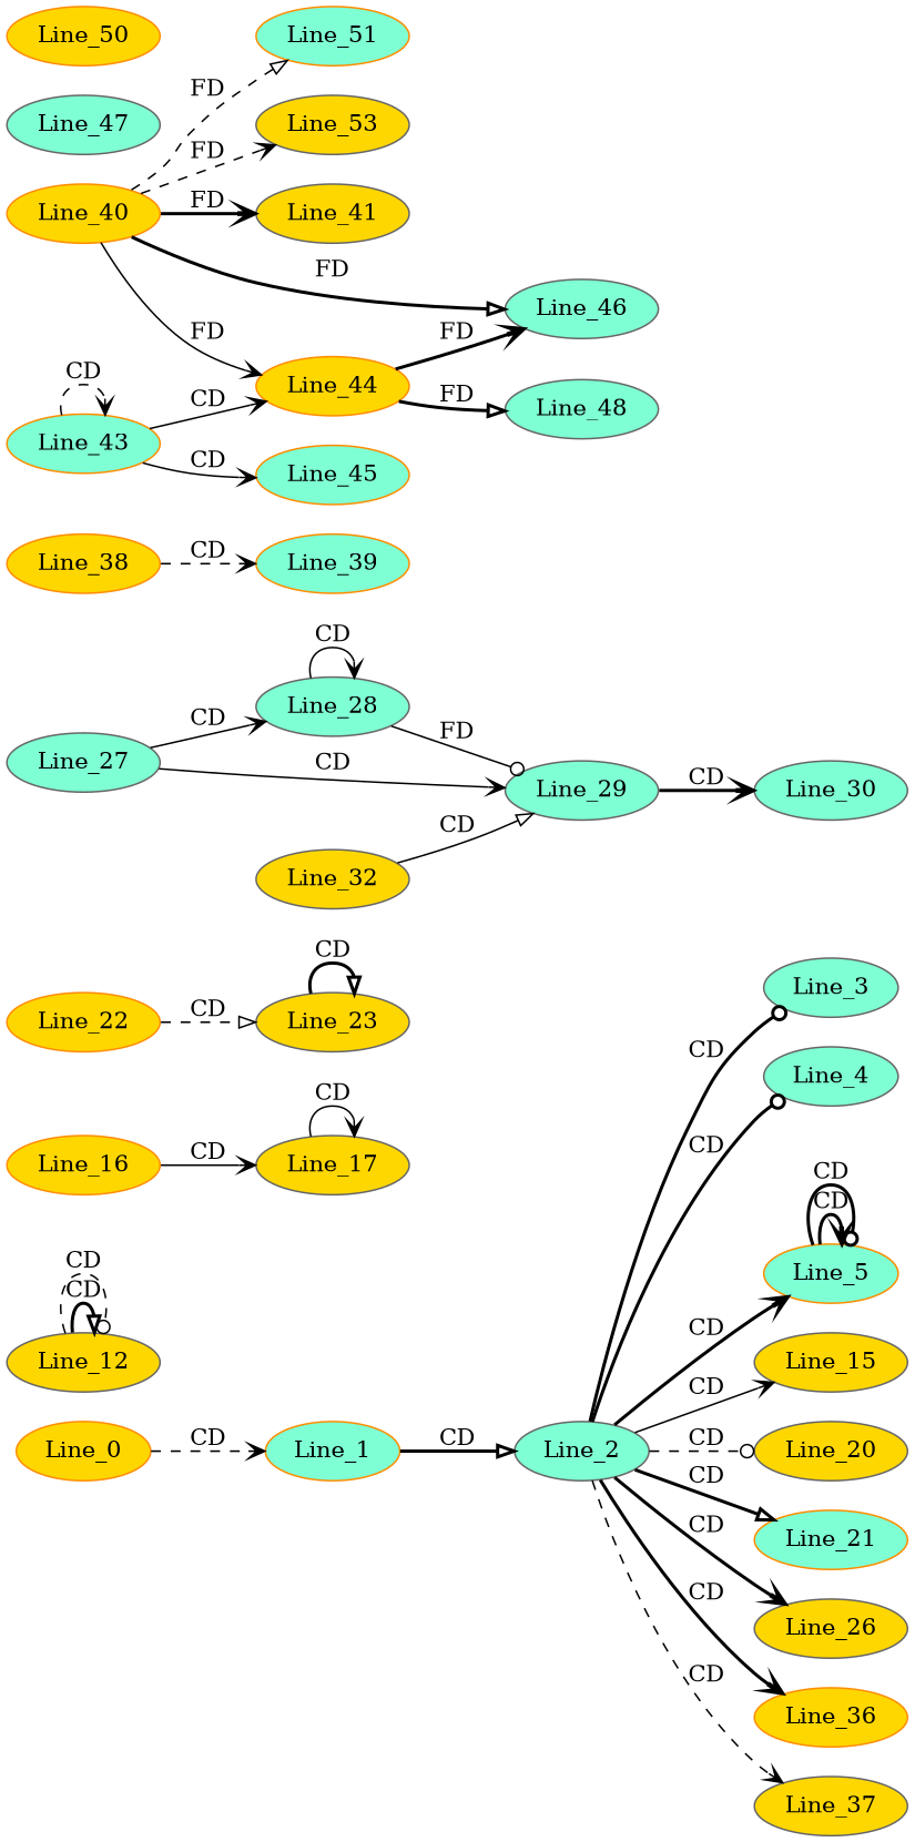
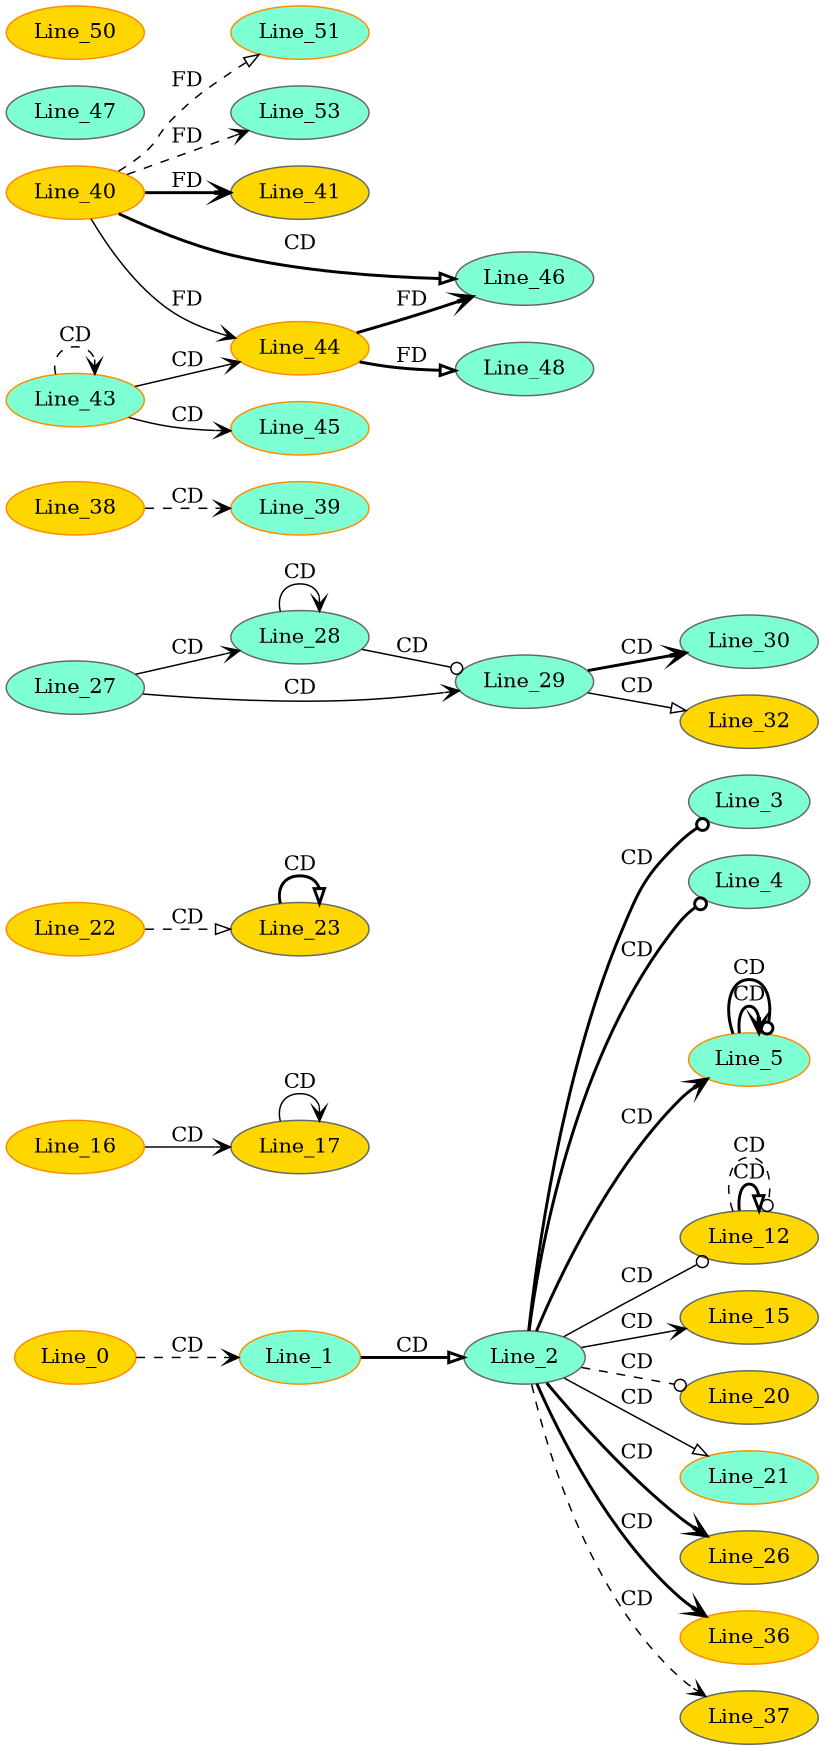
  digraph {
    rankdir=LR
    node [color=gray40 fillcolor=aquamarine style=filled]
    edge [arrowhead=vee style=bold]
    Line_0 [color=darkorange fillcolor=gold]
    Line_1 [color=darkorange]
    Line_2
    Line_3
    Line_4
    Line_5 [color=darkorange]
    Line_12 [fillcolor=gold]
    Line_15 [fillcolor=gold]
    Line_20 [fillcolor=gold]
    Line_21 [color=darkorange]
    Line_26 [fillcolor=gold]
    Line_36 [color=darkorange fillcolor=gold]
    Line_37 [fillcolor=gold]
    Line_16 [color=darkorange fillcolor=gold]
    Line_17 [fillcolor=gold]
    Line_22 [color=darkorange fillcolor=gold]
    Line_23 [fillcolor=gold]
    Line_27
    Line_28
    Line_29
    Line_30
    Line_32 [fillcolor=gold]
    Line_38 [color=darkorange fillcolor=gold]
    Line_39 [color=darkorange]
    Line_40 [color=darkorange fillcolor=gold]
    Line_41 [fillcolor=gold]
    Line_44 [color=darkorange fillcolor=gold]
    Line_46
    Line_51 [color=darkorange]
-   Line_53 [fillcolor=gold]
+   Line_53
    Line_48
    Line_43 [color=darkorange]
    Line_45 [color=darkorange]
    Line_47
    Line_50 [color=darkorange fillcolor=gold]
    Line_0 -> Line_1 [label=CD style=dashed]
    Line_1 -> Line_2 [arrowhead=onormal label=CD]
    Line_2 -> Line_3 [arrowhead=odot label=CD]
    Line_2 -> Line_4 [arrowhead=odot label=CD]
    Line_2 -> Line_5 [label=CD]
+   Line_2 -> Line_12 [arrowhead=odot label=CD style=solid]
    Line_2 -> Line_15 [label=CD style=solid]
    Line_2 -> Line_20 [arrowhead=odot label=CD style=dashed]
-   Line_2 -> Line_21 [arrowhead=onormal label=CD]
+   Line_2 -> Line_21 [arrowhead=onormal label=CD style=solid]
    Line_2 -> Line_26 [label=CD]
    Line_2 -> Line_36 [label=CD]
    Line_2 -> Line_37 [label=CD style=dashed]
    Line_5 -> Line_5 [label=CD]
    Line_5 -> Line_5 [arrowhead=odot label=CD]
    Line_12 -> Line_12 [arrowhead=onormal label=CD]
    Line_12 -> Line_12 [arrowhead=odot label=CD style=dashed]
    Line_16 -> Line_17 [label=CD style=solid]
    Line_17 -> Line_17 [label=CD style=solid]
    Line_22 -> Line_23 [arrowhead=onormal label=CD style=dashed]
    Line_23 -> Line_23 [arrowhead=onormal label=CD]
    Line_27 -> Line_28 [label=CD style=solid]
    Line_27 -> Line_29 [label=CD style=solid]
    Line_28 -> Line_28 [label=CD style=solid]
-   Line_28 -> Line_29 [arrowhead=odot label=FD style=solid]
+   Line_28 -> Line_29 [arrowhead=odot label=CD style=solid]
    Line_29 -> Line_30 [label=CD]
-   Line_32 -> Line_29 [arrowhead=onormal label=CD style=solid]
+   Line_29 -> Line_32 [arrowhead=onormal label=CD style=solid]
    Line_38 -> Line_39 [label=CD style=dashed]
    Line_40 -> Line_41 [label=FD]
    Line_40 -> Line_44 [label=FD style=solid]
-   Line_40 -> Line_46 [arrowhead=onormal label=FD]
+   Line_40 -> Line_46 [arrowhead=onormal label=CD]
    Line_40 -> Line_51 [arrowhead=onormal label=FD style=dashed]
    Line_40 -> Line_53 [label=FD style=dashed]
    Line_44 -> Line_46 [label=FD]
    Line_44 -> Line_48 [arrowhead=onormal label=FD]
    Line_43 -> Line_44 [label=CD style=solid]
    Line_43 -> Line_43 [label=CD style=dashed]
    Line_43 -> Line_45 [label=CD style=solid]
  }
